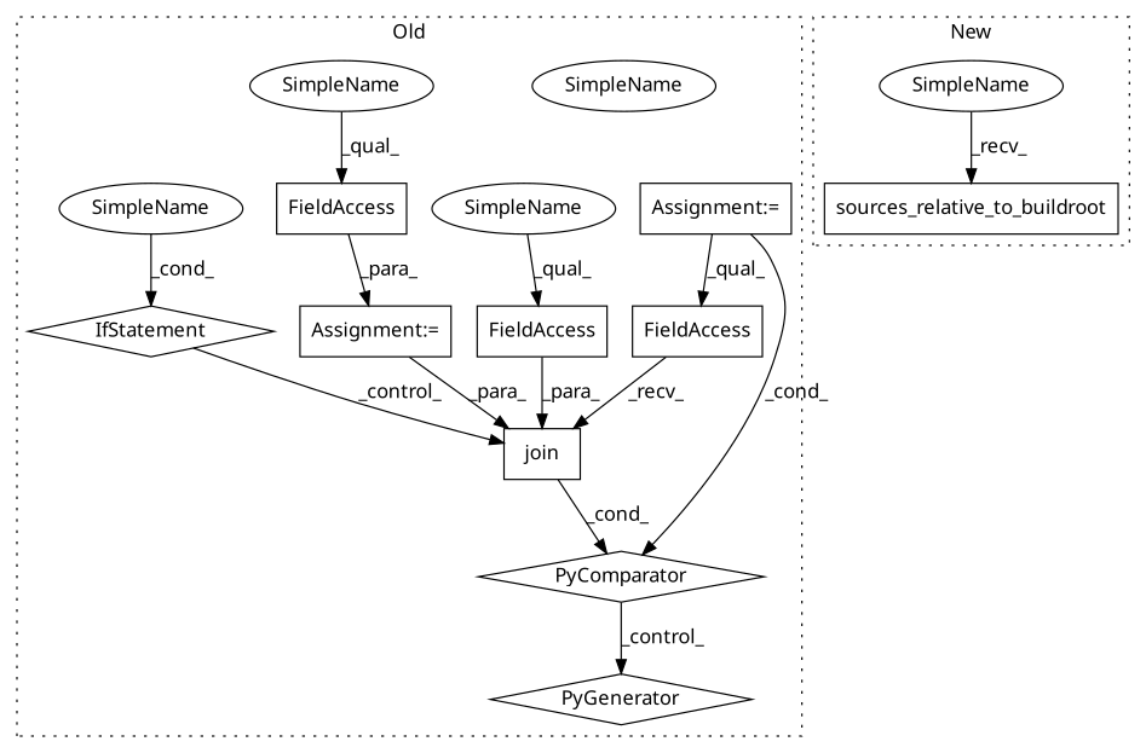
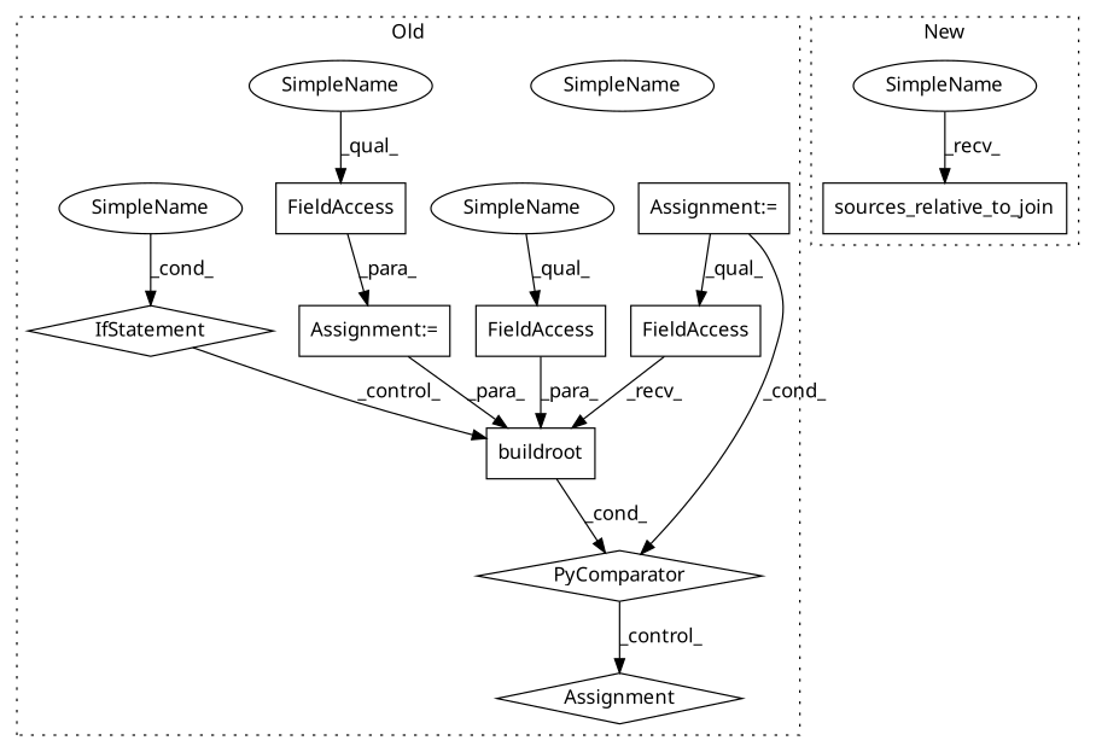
  digraph {
    fontname="Noto Sans"
    node [a=42 fontname="Noto Sans" l=35 s=1083 shape=box]
    edge [fontname="Noto Sans"]
    n1 [a=25 label=IfStatement shape=diamond]
-   n2 [a=32 l="5,1" label=join s="988,1018"]
+   n2 [a=32 l="5,1" label=buildroot s="988,1018"]
    n3 [a=113 label=PyComparator shape=diamond]
    n4 [a=22 l=7 label=FieldAccess s=980]
    n5 [a=22 l=18 label=FieldAccess s=993]
    n6 [l=5 label=SimpleName s=1113 shape=ellipse]
    n7 [a=7 label="Assignment:="]
    n8 [a=22 l=14 label=FieldAccess s=1095]
    n9 [a=7 l=2 label="Assignment:=" s=770]
-   n10 [a=107 l=144 label=PyGenerator s=980 shape=diamond]
+   n10 [a=107 l=144 label=Assignment s=980 shape=diamond]
    n11 [l=6 label=SimpleName s=993 shape=ellipse]
    n12 [l=6 label=SimpleName s=1095 shape=ellipse]
    n13 [l=5 label=SimpleName s=1113 shape=ellipse]
-   n14 [a=32 l=31 label=sources_relative_to_buildroot s=947]
+   n14 [a=32 l=31 label=sources_relative_to_join s=947]
    n15 [l=6 label=SimpleName s=940 shape=ellipse]
    subgraph cluster_1 {
      label=Old
      style=dotted
      n1
      n2
      n3
      n4
      n5
      n6
      n7
      n8
      n9
      n10
      n11
      n12
      n13
    }
    subgraph cluster_2 {
      label=New
      style=dotted
      n14
      n15
    }
    n1 -> n2 [label=_control_]
    n2 -> n3 [label=_cond_]
    n3 -> n10 [label=_control_]
    n4 -> n2 [label=_recv_]
    n5 -> n2 [label=_para_]
    n7 -> n2 [label=_para_]
    n8 -> n7 [label=_para_]
    n9 -> n3 [label=_cond_]
    n9 -> n4 [label=_qual_]
    n11 -> n5 [label=_qual_]
    n12 -> n8 [label=_qual_]
    n13 -> n1 [label=_cond_]
    n15 -> n14 [label=_recv_]
  }
